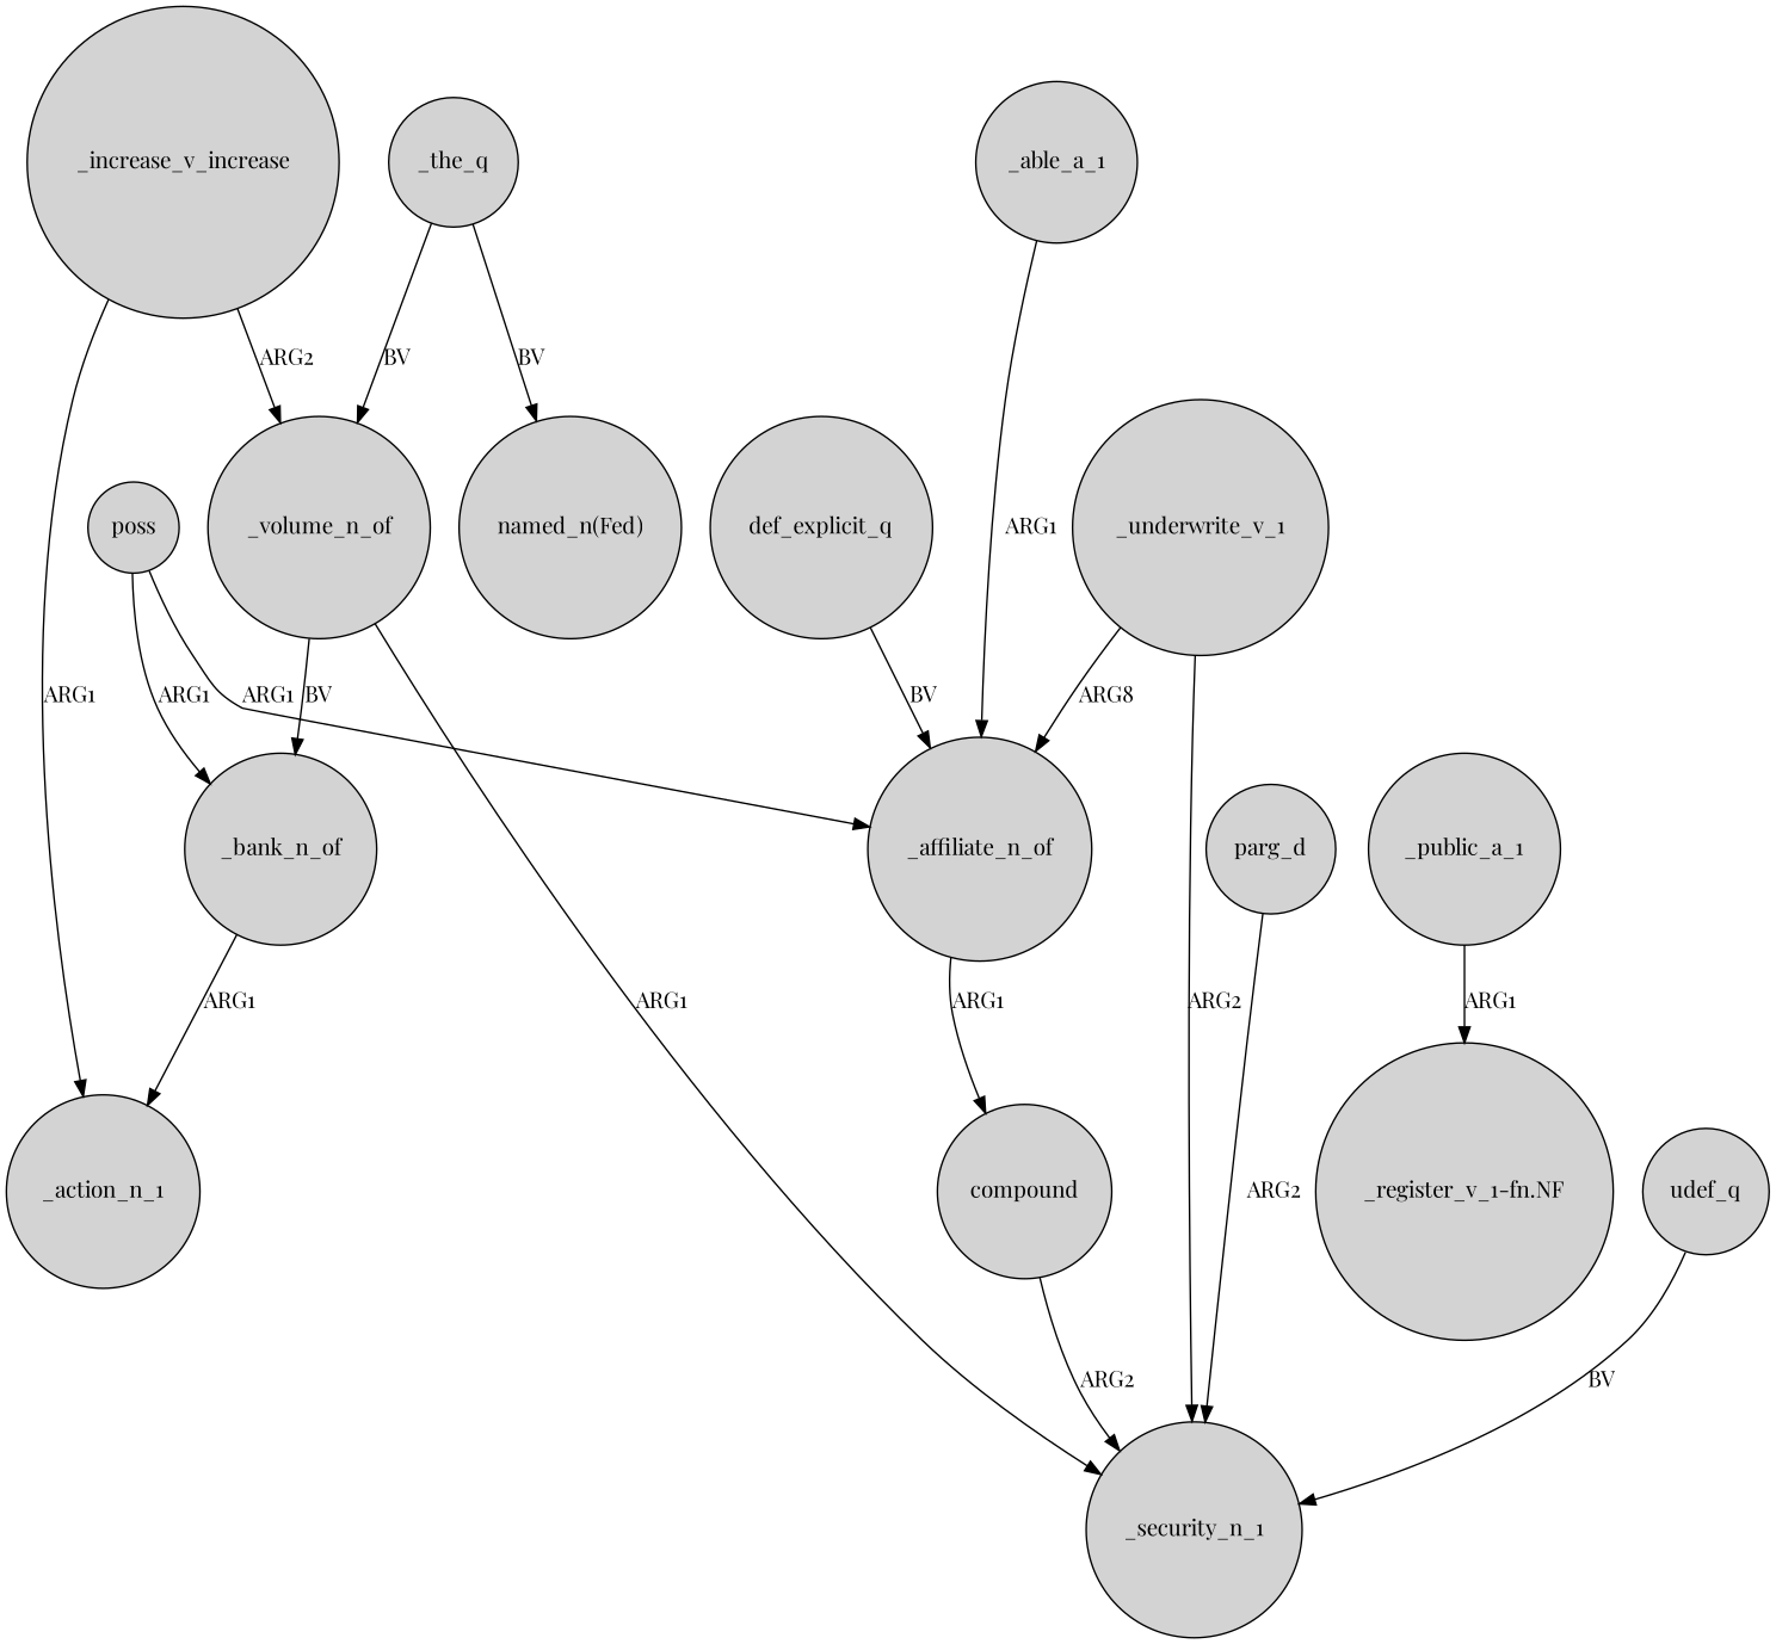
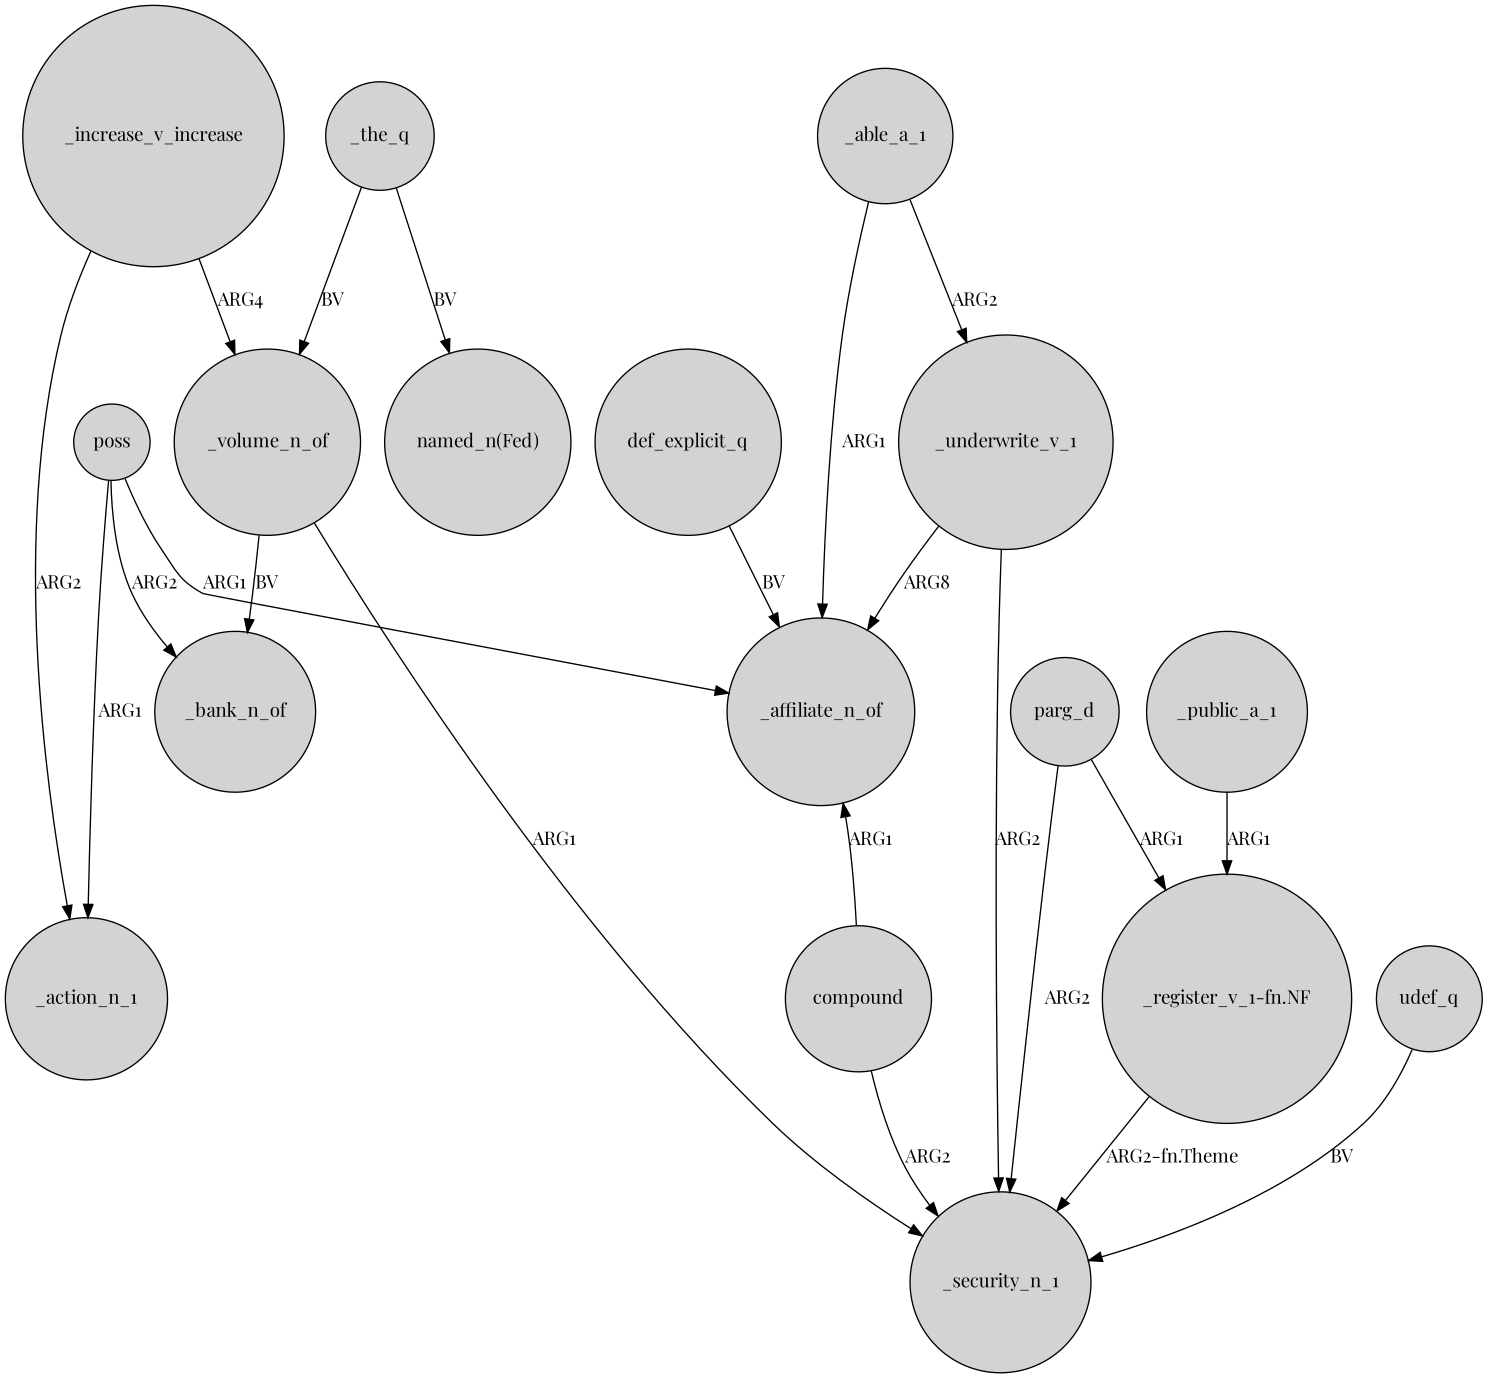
  digraph {
    fontname="Playfair Display"
    node [fontname="Playfair Display" shape=circle style=filled]
    edge [fontname="Playfair Display"]
    poss
    _bank_n_of
    _affiliate_n_of
    _action_n_1
    _the_q
    "named_n(Fed)"
    _volume_n_of
    _security_n_1
    _able_a_1
    _underwrite_v_1
    n11 [label=_increase_v_increase]
    compound
    parg_d
    "_register_v_1-fn.NF"
    def_explicit_q
    _public_a_1
    udef_q
-   poss -> _bank_n_of [label=ARG1]
+   poss -> _bank_n_of [label=ARG2]
    poss -> _affiliate_n_of [label=ARG1]
-   _bank_n_of -> _action_n_1 [label=ARG1]
+   poss -> _action_n_1 [label=ARG1]
    _the_q -> "named_n(Fed)" [label=BV]
    _the_q -> _volume_n_of [label=BV]
    _volume_n_of -> _bank_n_of [label=BV]
    _volume_n_of -> _security_n_1 [label=ARG1]
    _able_a_1 -> _affiliate_n_of [label=ARG1]
+   _able_a_1 -> _underwrite_v_1 [label=ARG2]
    _underwrite_v_1 -> _affiliate_n_of [label=ARG8]
    _underwrite_v_1 -> _security_n_1 [label=ARG2]
-   n11 -> _action_n_1 [label=ARG1]
-   n11 -> _volume_n_of [label=ARG2]
-   _affiliate_n_of -> compound [label=ARG1]
+   n11 -> _action_n_1 [label=ARG2]
+   n11 -> _volume_n_of [label=ARG4]
+   compound -> _affiliate_n_of [label=ARG1]
    compound -> _security_n_1 [label=ARG2]
    parg_d -> _security_n_1 [label=ARG2]
+   parg_d -> "_register_v_1-fn.NF" [label=ARG1]
+   "_register_v_1-fn.NF" -> _security_n_1 [label="ARG2-fn.Theme"]
    def_explicit_q -> _affiliate_n_of [label=BV]
    _public_a_1 -> "_register_v_1-fn.NF" [label=ARG1]
    udef_q -> _security_n_1 [label=BV]
  }
